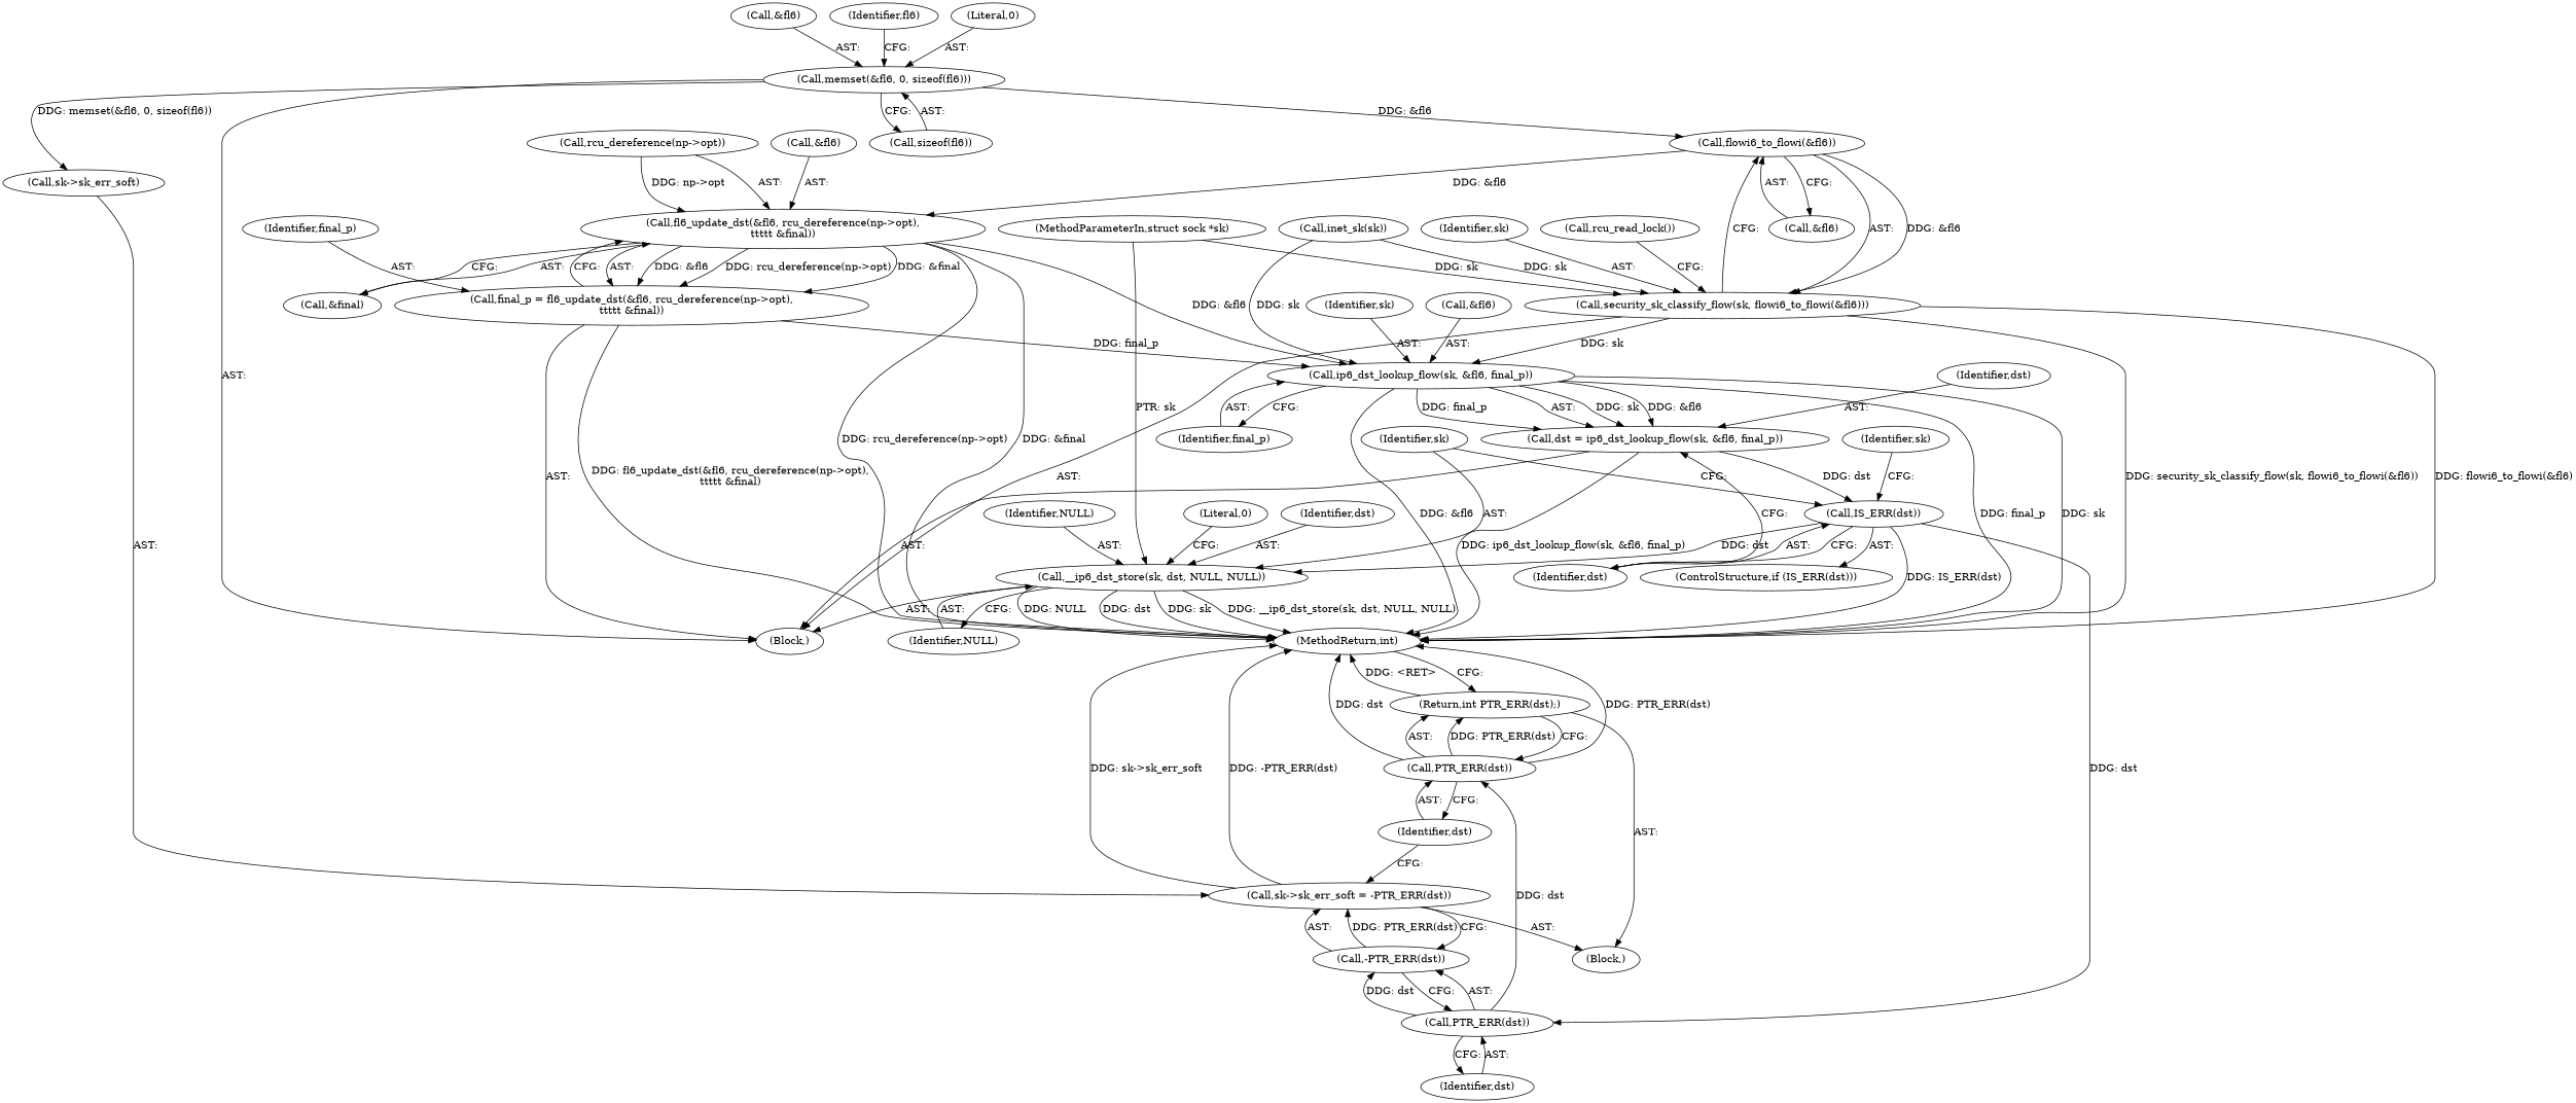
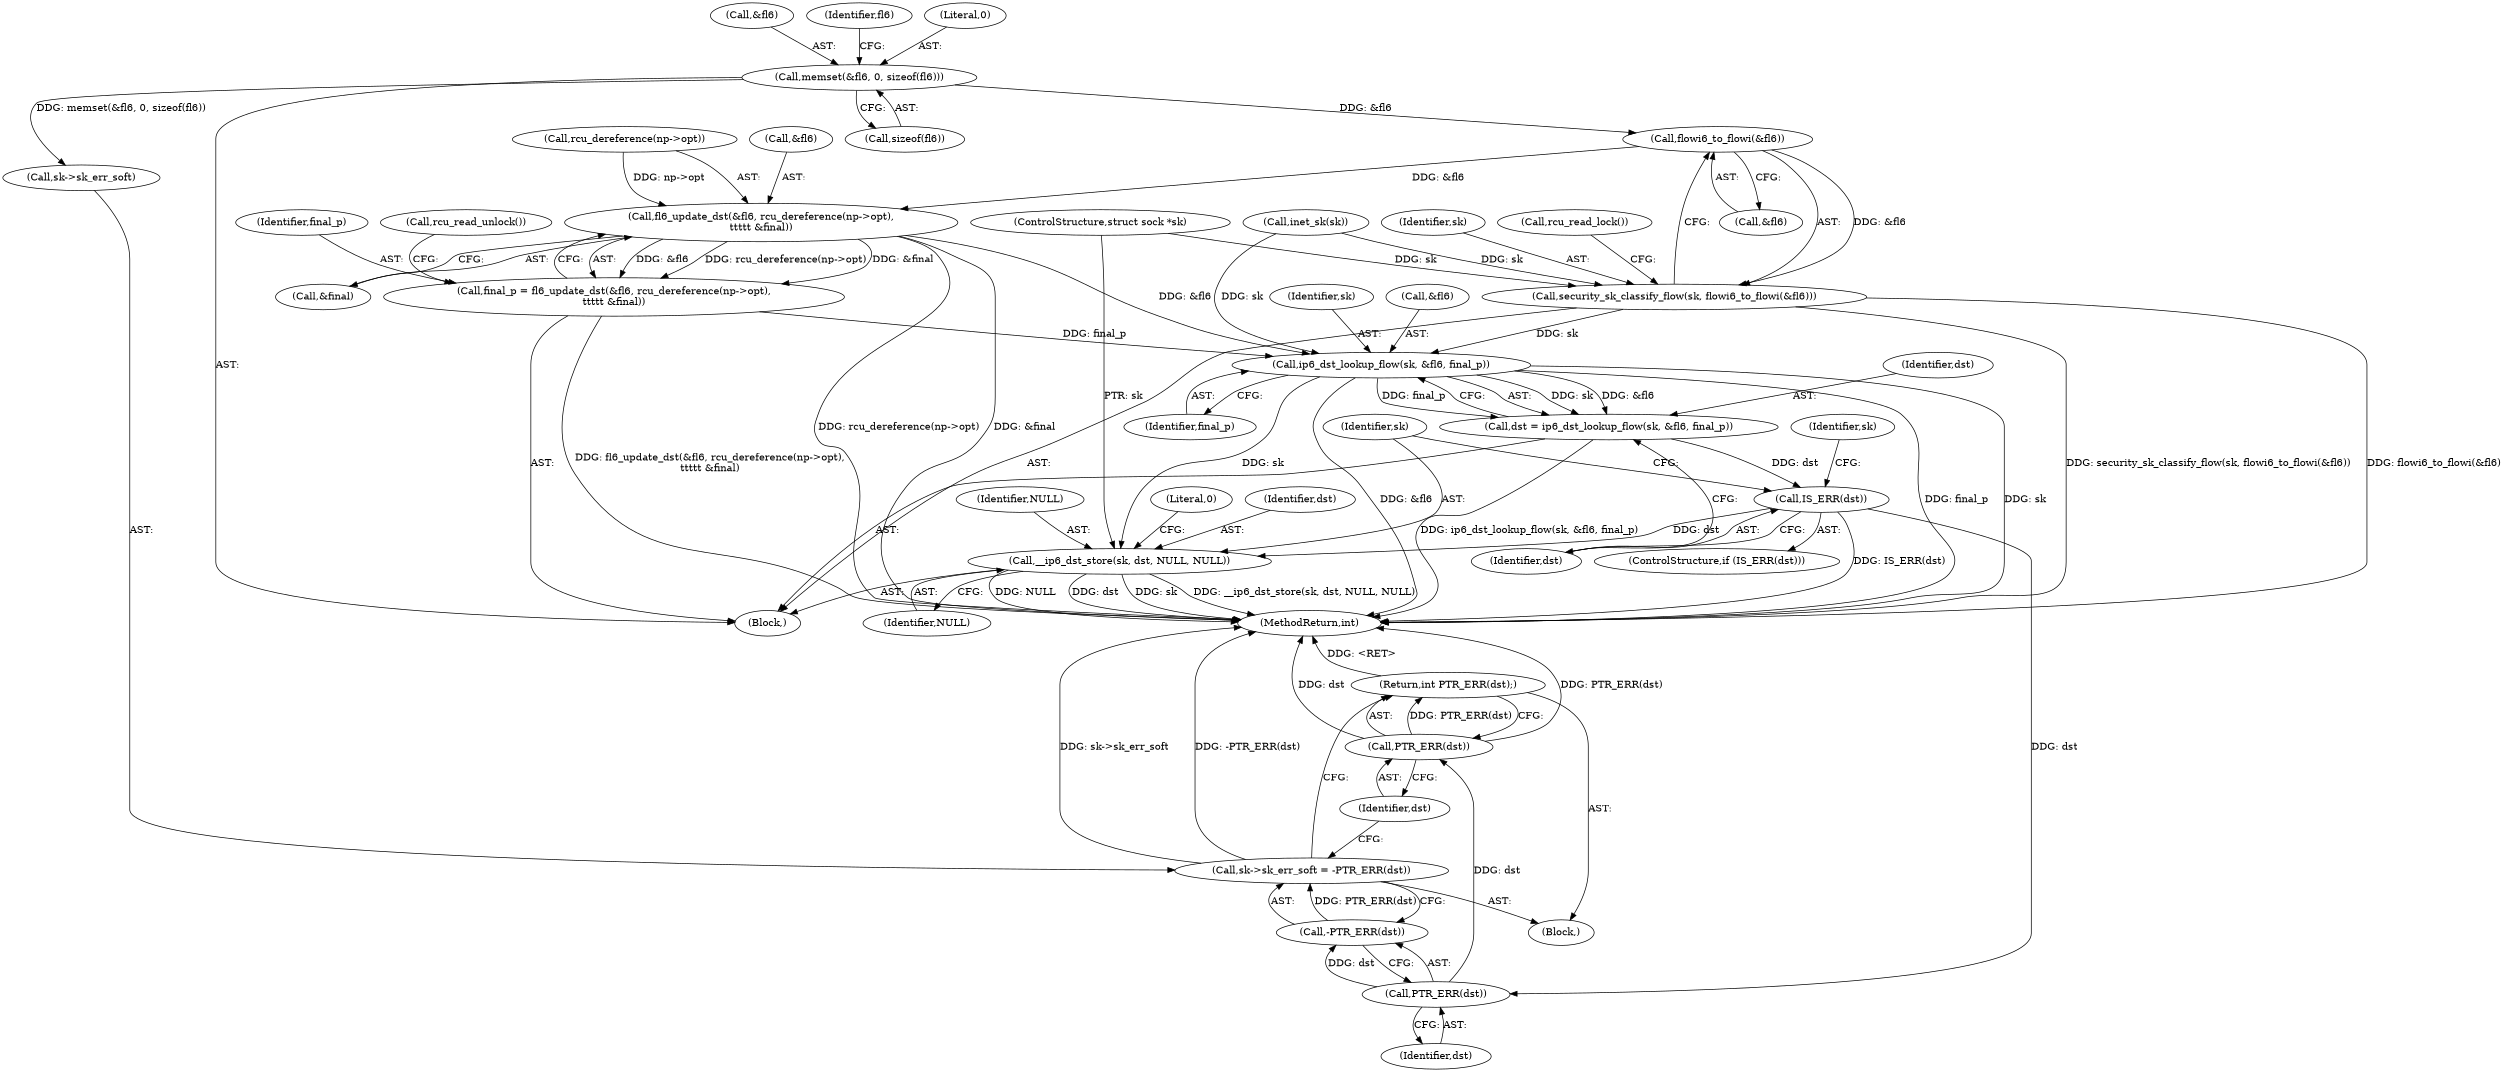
  digraph {
    n1 [label="(Call,memset(&fl6, 0, sizeof(fl6)))"]
    n2 [label="(Call,flowi6_to_flowi(&fl6))"]
    n3 [label="(Block,)"]
    n4 [label="(Call,sizeof(fl6))"]
    n5 [label="(Call,sk->sk_err_soft)"]
    n6 [label="(Call,security_sk_classify_flow(sk, flowi6_to_flowi(&fl6)))"]
    n7 [label="(Call,fl6_update_dst(&fl6, rcu_dereference(np->opt),\n\t\t\t\t\t &final))"]
    n8 [label="(Call,&fl6)"]
    n9 [label="(MethodReturn,int)"]
    n10 [label="(Return,int PTR_ERR(dst);)"]
    n11 [label="(Call,ip6_dst_lookup_flow(sk, &fl6, final_p))"]
    n12 [label="(Call,final_p = fl6_update_dst(&fl6, rcu_dereference(np->opt),\n\t\t\t\t\t &final))"]
    n13 [label="(Call,&final)"]
    n14 [label="(Call,dst = ip6_dst_lookup_flow(sk, &fl6, final_p))"]
    n15 [label="(Call,__ip6_dst_store(sk, dst, NULL, NULL))"]
    n16 [label="(Identifier,final_p)"]
    n17 [label="(Call,IS_ERR(dst))"]
    n18 [label="(Identifier,NULL)"]
    n19 [label="(Call,PTR_ERR(dst))"]
    n20 [label="(Identifier,dst)"]
    n21 [label="(ControlStructure,if (IS_ERR(dst)))"]
    n22 [label="(Call,-PTR_ERR(dst))"]
    n23 [label="(Call,PTR_ERR(dst))"]
    n24 [label="(Identifier,dst)"]
    n25 [label="(Call,sk->sk_err_soft = -PTR_ERR(dst))"]
    n26 [label="(Identifier,dst)"]
    n27 [label="(Block,)"]
    n28 [label="(Literal,0)"]
    n29 [label="(Call,&fl6)"]
    n30 [label="(Identifier,final_p)"]
    n31 [label="(Identifier,sk)"]
    n32 [label="(Call,rcu_dereference(np->opt))"]
    n33 [label="(Call,&fl6)"]
    n34 [label="(Identifier,sk)"]
    n35 [label="(Identifier,fl6)"]
    n36 [label="(Identifier,dst)"]
    n37 [label="(Identifier,dst)"]
    n38 [label="(Literal,0)"]
    n39 [label="(Call,rcu_read_lock())"]
-   n40 [label="(MethodParameterIn,struct sock *sk)"]
+   n40 [label="(ControlStructure,struct sock *sk)"]
    n41 [label="(Call,&fl6)"]
    n42 [label="(Identifier,sk)"]
+   n43 [label="(Call,rcu_read_unlock())"]
    n44 [label="(Identifier,sk)"]
    n45 [label="(Identifier,NULL)"]
    n46 [label="(Call,inet_sk(sk))"]
    n1 -> n2 [label="DDG: &fl6"]
    n1 -> n3 [label="AST: "]
    n1 -> n4 [label="CFG: "]
    n1 -> n5 [label="DDG: memset(&fl6, 0, sizeof(fl6))"]
    n2 -> n6 [label="AST: "]
    n2 -> n6 [label="DDG: &fl6"]
    n2 -> n7 [label="DDG: &fl6"]
    n2 -> n8 [label="CFG: "]
    n4 -> n1 [label="AST: "]
    n5 -> n25 [label="AST: "]
    n6 -> n2 [label="CFG: "]
    n6 -> n3 [label="AST: "]
    n6 -> n9 [label="DDG: security_sk_classify_flow(sk, flowi6_to_flowi(&fl6))"]
    n6 -> n9 [label="DDG: flowi6_to_flowi(&fl6)"]
    n6 -> n11 [label="DDG: sk"]
    n7 -> n9 [label="DDG: rcu_dereference(np->opt)"]
    n7 -> n9 [label="DDG: &final"]
    n7 -> n11 [label="DDG: &fl6"]
    n7 -> n12 [label="AST: "]
    n7 -> n12 [label="DDG: &fl6"]
    n7 -> n12 [label="DDG: rcu_dereference(np->opt)"]
    n7 -> n12 [label="DDG: &final"]
    n7 -> n13 [label="CFG: "]
    n8 -> n2 [label="AST: "]
-   n9 -> n10 [label="CFG: "]
+   n25 -> n10 [label="CFG: "]
    n10 -> n9 [label="DDG: <RET>"]
    n10 -> n23 [label="CFG: "]
    n10 -> n27 [label="AST: "]
    n11 -> n9 [label="DDG: &fl6"]
    n11 -> n9 [label="DDG: final_p"]
    n11 -> n9 [label="DDG: sk"]
    n11 -> n14 [label="AST: "]
    n11 -> n14 [label="DDG: sk"]
    n11 -> n14 [label="DDG: &fl6"]
    n11 -> n14 [label="DDG: final_p"]
+   n11 -> n15 [label="DDG: sk"]
    n11 -> n16 [label="CFG: "]
    n12 -> n3 [label="AST: "]
    n12 -> n7 [label="CFG: "]
    n12 -> n9 [label="DDG: fl6_update_dst(&fl6, rcu_dereference(np->opt),\n\t\t\t\t\t &final)"]
    n12 -> n11 [label="DDG: final_p"]
    n13 -> n7 [label="AST: "]
    n14 -> n3 [label="AST: "]
    n14 -> n9 [label="DDG: ip6_dst_lookup_flow(sk, &fl6, final_p)"]
+   n14 -> n11 [label="CFG: "]
    n14 -> n17 [label="DDG: dst"]
    n15 -> n3 [label="AST: "]
    n15 -> n9 [label="DDG: NULL"]
    n15 -> n9 [label="DDG: dst"]
    n15 -> n9 [label="DDG: sk"]
    n15 -> n9 [label="DDG: __ip6_dst_store(sk, dst, NULL, NULL)"]
    n15 -> n18 [label="CFG: "]
    n16 -> n11 [label="AST: "]
    n17 -> n9 [label="DDG: IS_ERR(dst)"]
    n17 -> n15 [label="DDG: dst"]
    n17 -> n19 [label="DDG: dst"]
    n17 -> n20 [label="CFG: "]
    n17 -> n21 [label="AST: "]
    n18 -> n15 [label="AST: "]
    n19 -> n22 [label="AST: "]
    n19 -> n22 [label="DDG: dst"]
    n19 -> n23 [label="DDG: dst"]
    n19 -> n24 [label="CFG: "]
    n20 -> n14 [label="CFG: "]
    n20 -> n17 [label="AST: "]
    n22 -> n19 [label="CFG: "]
    n22 -> n25 [label="AST: "]
    n22 -> n25 [label="DDG: PTR_ERR(dst)"]
    n23 -> n9 [label="DDG: PTR_ERR(dst)"]
    n23 -> n9 [label="DDG: dst"]
    n23 -> n10 [label="AST: "]
    n23 -> n10 [label="DDG: PTR_ERR(dst)"]
    n23 -> n26 [label="CFG: "]
    n24 -> n19 [label="AST: "]
    n25 -> n9 [label="DDG: sk->sk_err_soft"]
    n25 -> n9 [label="DDG: -PTR_ERR(dst)"]
    n25 -> n22 [label="CFG: "]
    n25 -> n27 [label="AST: "]
    n26 -> n23 [label="AST: "]
    n26 -> n25 [label="CFG: "]
    n28 -> n15 [label="CFG: "]
    n29 -> n1 [label="AST: "]
    n30 -> n12 [label="AST: "]
    n31 -> n6 [label="AST: "]
    n32 -> n7 [label="AST: "]
    n32 -> n7 [label="DDG: np->opt"]
    n33 -> n7 [label="AST: "]
    n34 -> n11 [label="AST: "]
    n35 -> n1 [label="CFG: "]
    n36 -> n14 [label="AST: "]
    n37 -> n15 [label="AST: "]
    n38 -> n1 [label="AST: "]
    n39 -> n6 [label="CFG: "]
    n40 -> n6 [label="DDG: sk"]
    n40 -> n15 [label="PTR: sk"]
    n41 -> n11 [label="AST: "]
    n42 -> n17 [label="CFG: "]
+   n43 -> n12 [label="CFG: "]
    n44 -> n15 [label="AST: "]
    n44 -> n17 [label="CFG: "]
    n45 -> n15 [label="AST: "]
    n46 -> n6 [label="DDG: sk"]
    n46 -> n11 [label="DDG: sk"]
  }
